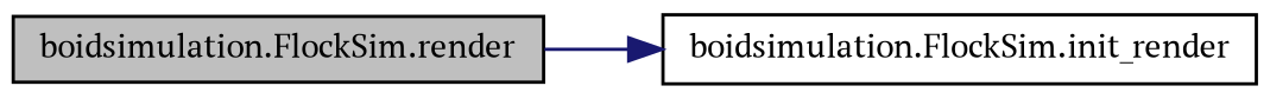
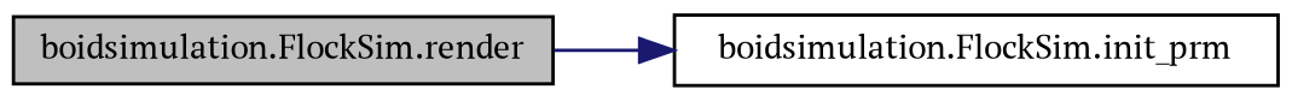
  digraph {
    rankdir=LR
    fontname="PT Serif"
    node [color=black fontname="PT Serif" fontsize=10 shape=record style=filled]
    n1 [fillcolor=grey75 fontcolor=black height=0.2 label="boidsimulation.FlockSim.render" width=0.4]
-   n2 [fillcolor=white height=0.2 label="boidsimulation.FlockSim.init_render" width=0.4]
+   n2 [fillcolor=white height=0.2 label="boidsimulation.FlockSim.init_prm" width=0.4]
    n1 -> n2 [color=midnightblue fontname="PT Serif" fontsize=10 labelfontname=Helvetica labelfontsize=10 style=solid]
  }
